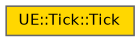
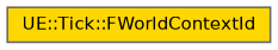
  digraph {
    rankdir=LR
-   n1 [color=grey40 fillcolor=gold fontname=Helvetica fontsize=10 height=0.2 label="UE::Tick::Tick" shape=box style=filled width=0.4]
+   n1 [color=grey40 fillcolor=gold fontname=Helvetica fontsize=10 height=0.2 label="UE::Tick::FWorldContextId" shape=box style=filled width=0.4]
  }
